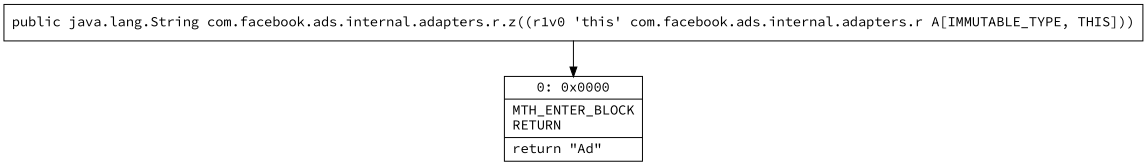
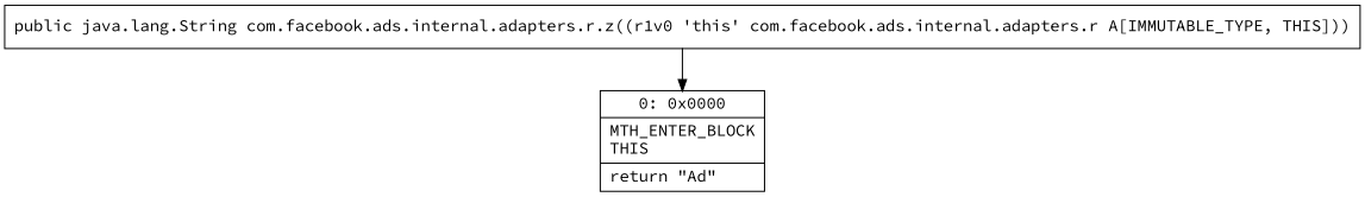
  digraph {
    fontname="Source Code Pro"
    node [shape=record fontname="Source Code Pro"]
-   n1 [label="{0\:\ 0x0000|MTH_ENTER_BLOCK\lRETURN\l|return \"Ad\"\l}"]
+   n1 [label="{0\:\ 0x0000|MTH_ENTER_BLOCK\lTHIS\l|return \"Ad\"\l}"]
    n2 [label="{public java.lang.String com.facebook.ads.internal.adapters.r.z((r1v0 'this' com.facebook.ads.internal.adapters.r A[IMMUTABLE_TYPE, THIS])) }"]
    n2 -> n1 [fontname="Source Code Pro"]
  }
